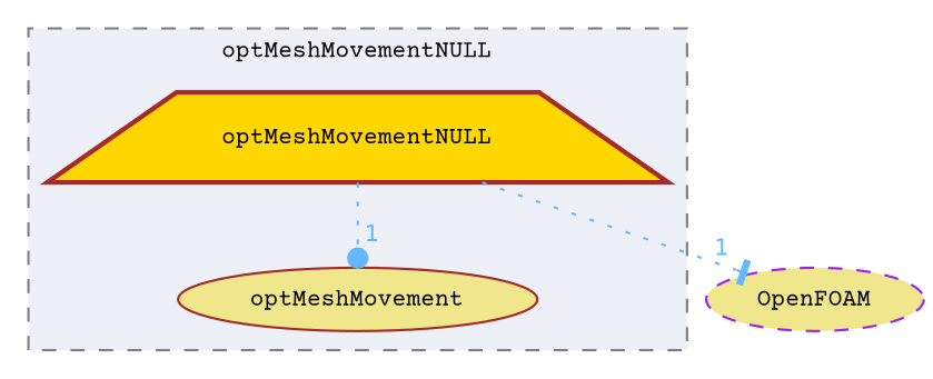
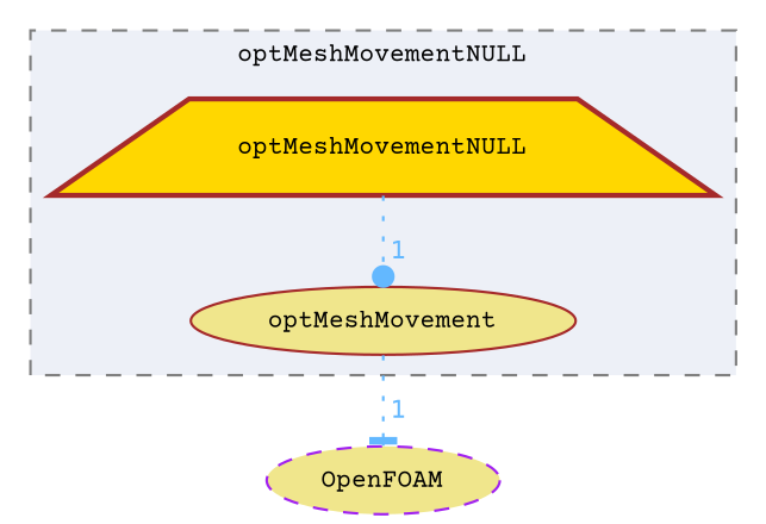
  digraph {
    compound=true
    fontname="Courier Prime"
    node [color=brown fillcolor=khaki fontname="Courier Prime" fontsize=10 shape=ellipse]
    edge [color=steelblue1 fontcolor=steelblue1 fontname="Courier Prime" fontsize=10 headlabel=1 labeldistance=1.5 labelfontname=Helvetica labelfontsize=10 style=dotted]
    n1 [height=0.2 label=optMeshMovement style=filled width=0.4]
    n2 [fillcolor=gold height=0.2 label=optMeshMovementNULL shape=trapezium style="filled,bold" width=0.4]
    n3 [color=purple height=0.2 label=OpenFOAM style="filled,dashed" width=0.4]
    subgraph cluster_1 {
      bgcolor="#edf0f7"
      fontsize=10
      label=optMeshMovementNULL
      pencolor=grey50
      style="filled,dashed"
      n1
      n2
    }
    n2 -> n1 [arrowhead=dot]
-   n2 -> n3 [arrowhead=tee]
+   n1 -> n3 [arrowhead=tee]
  }
